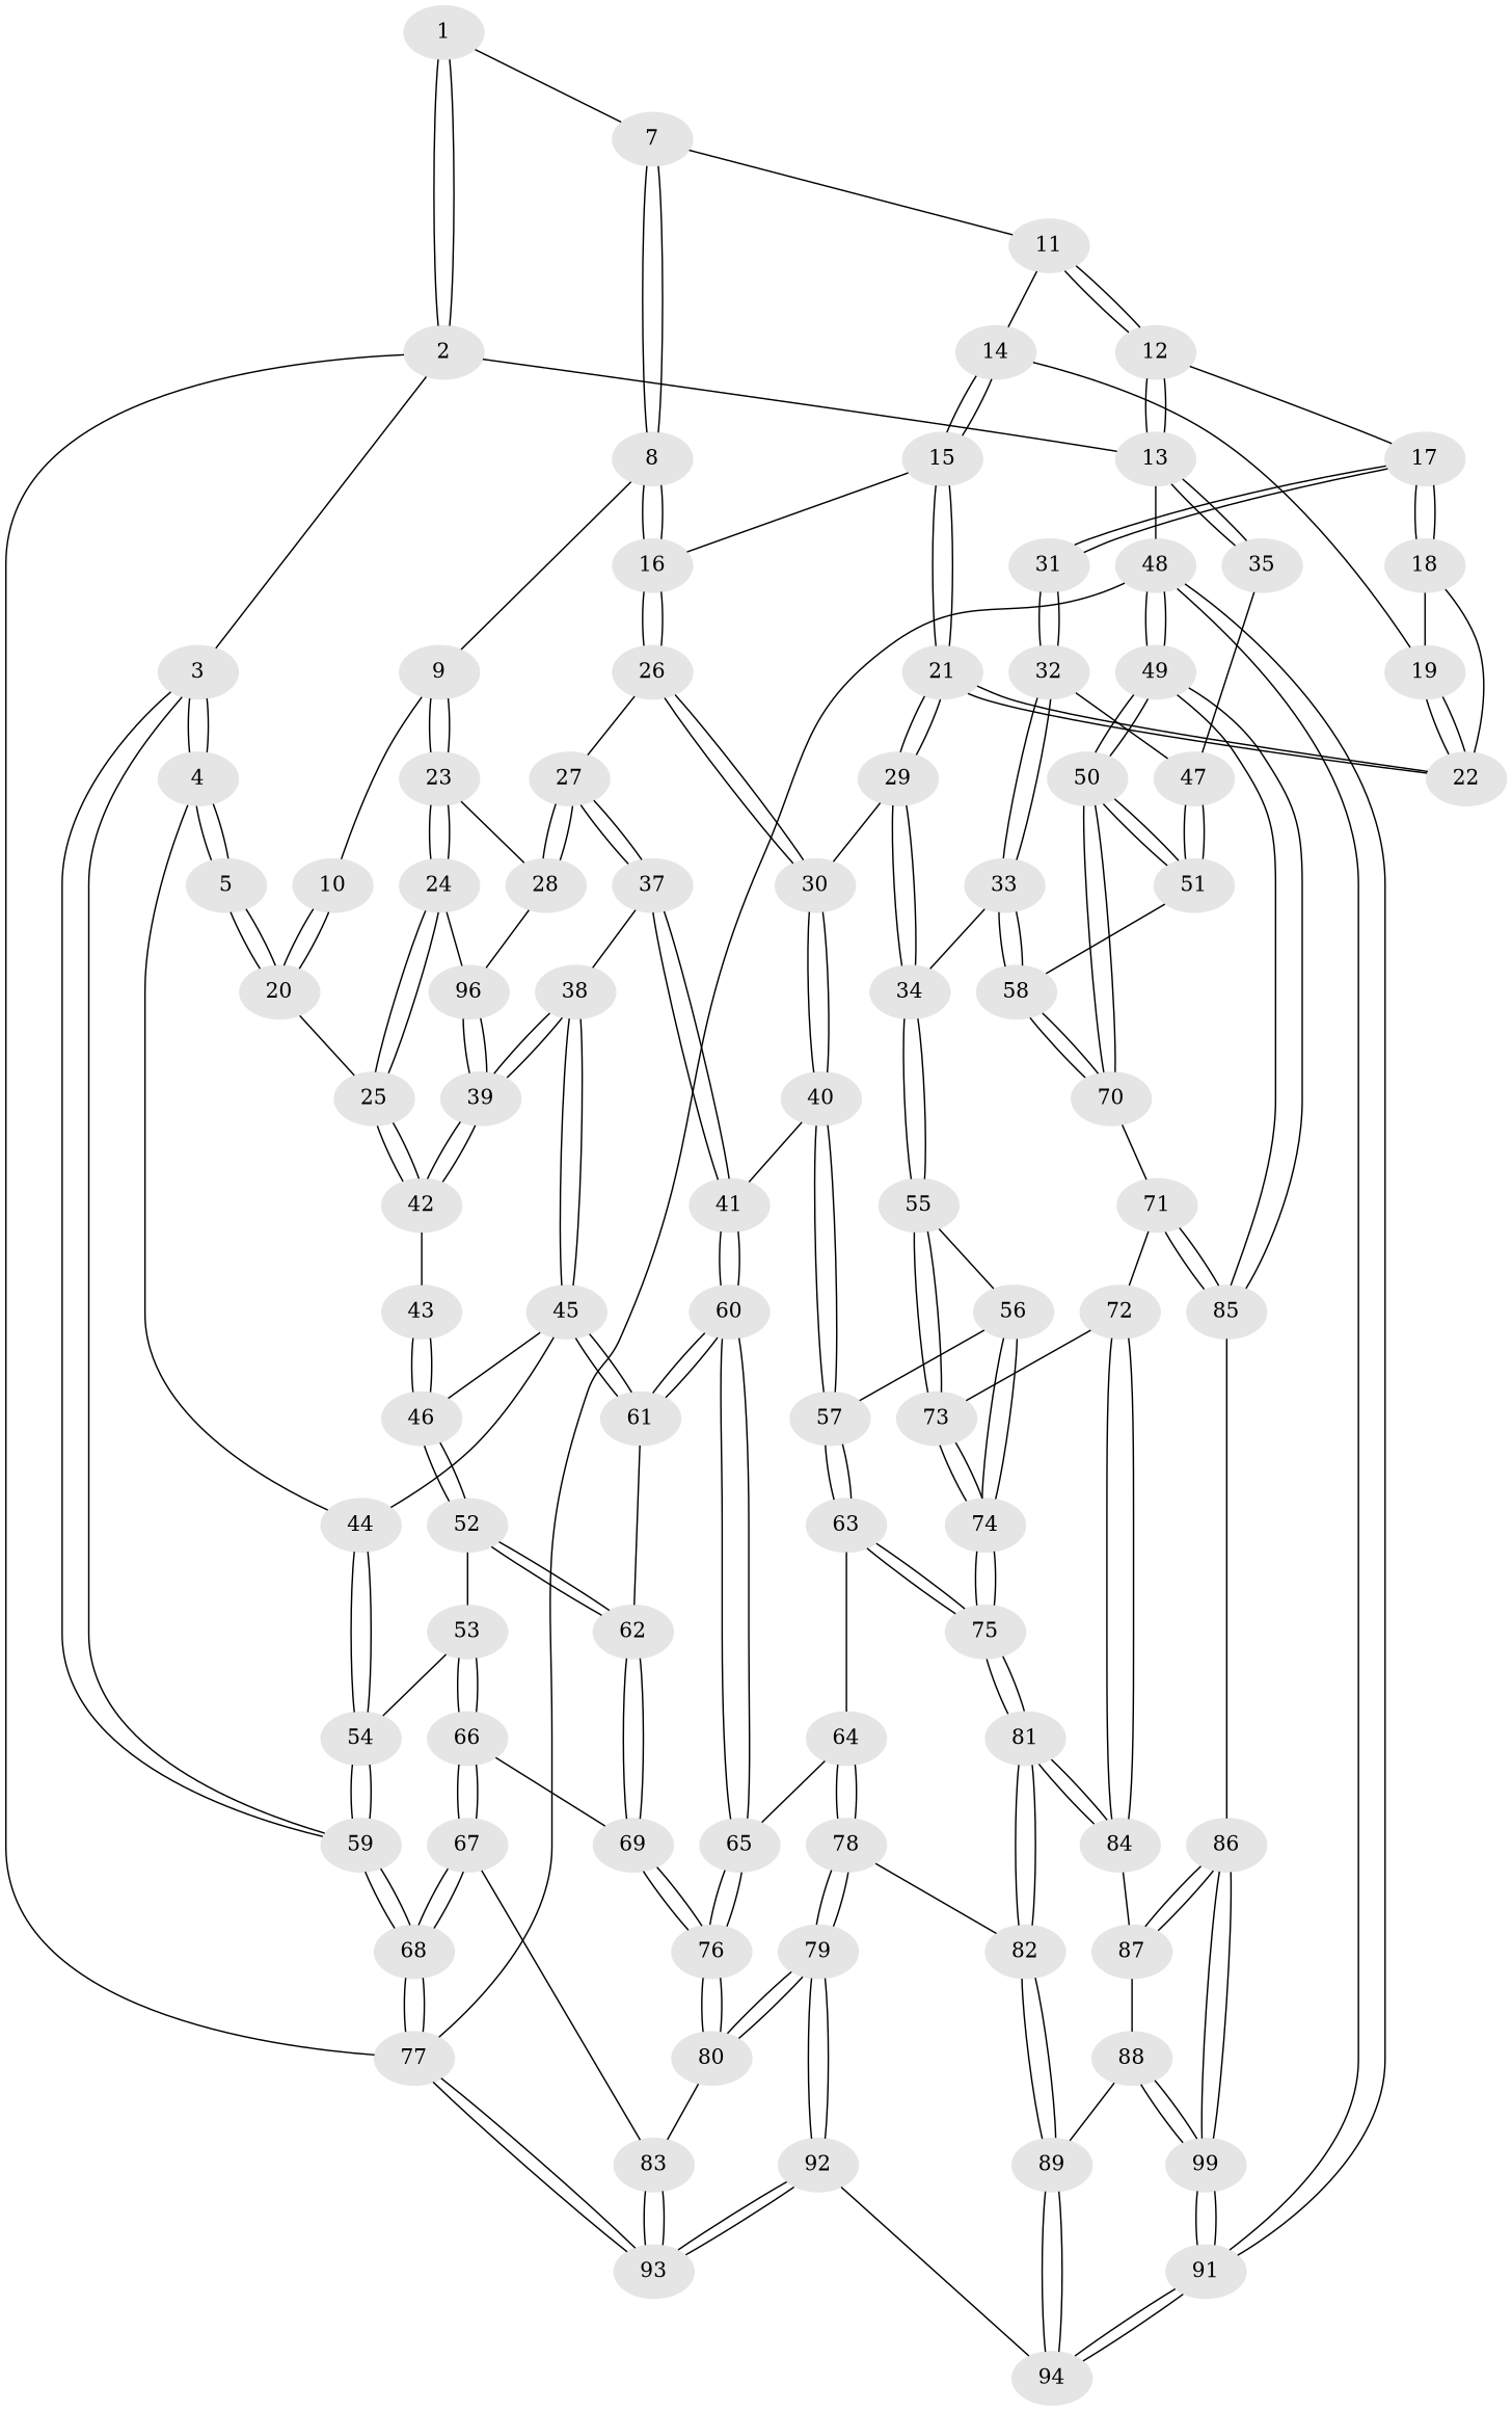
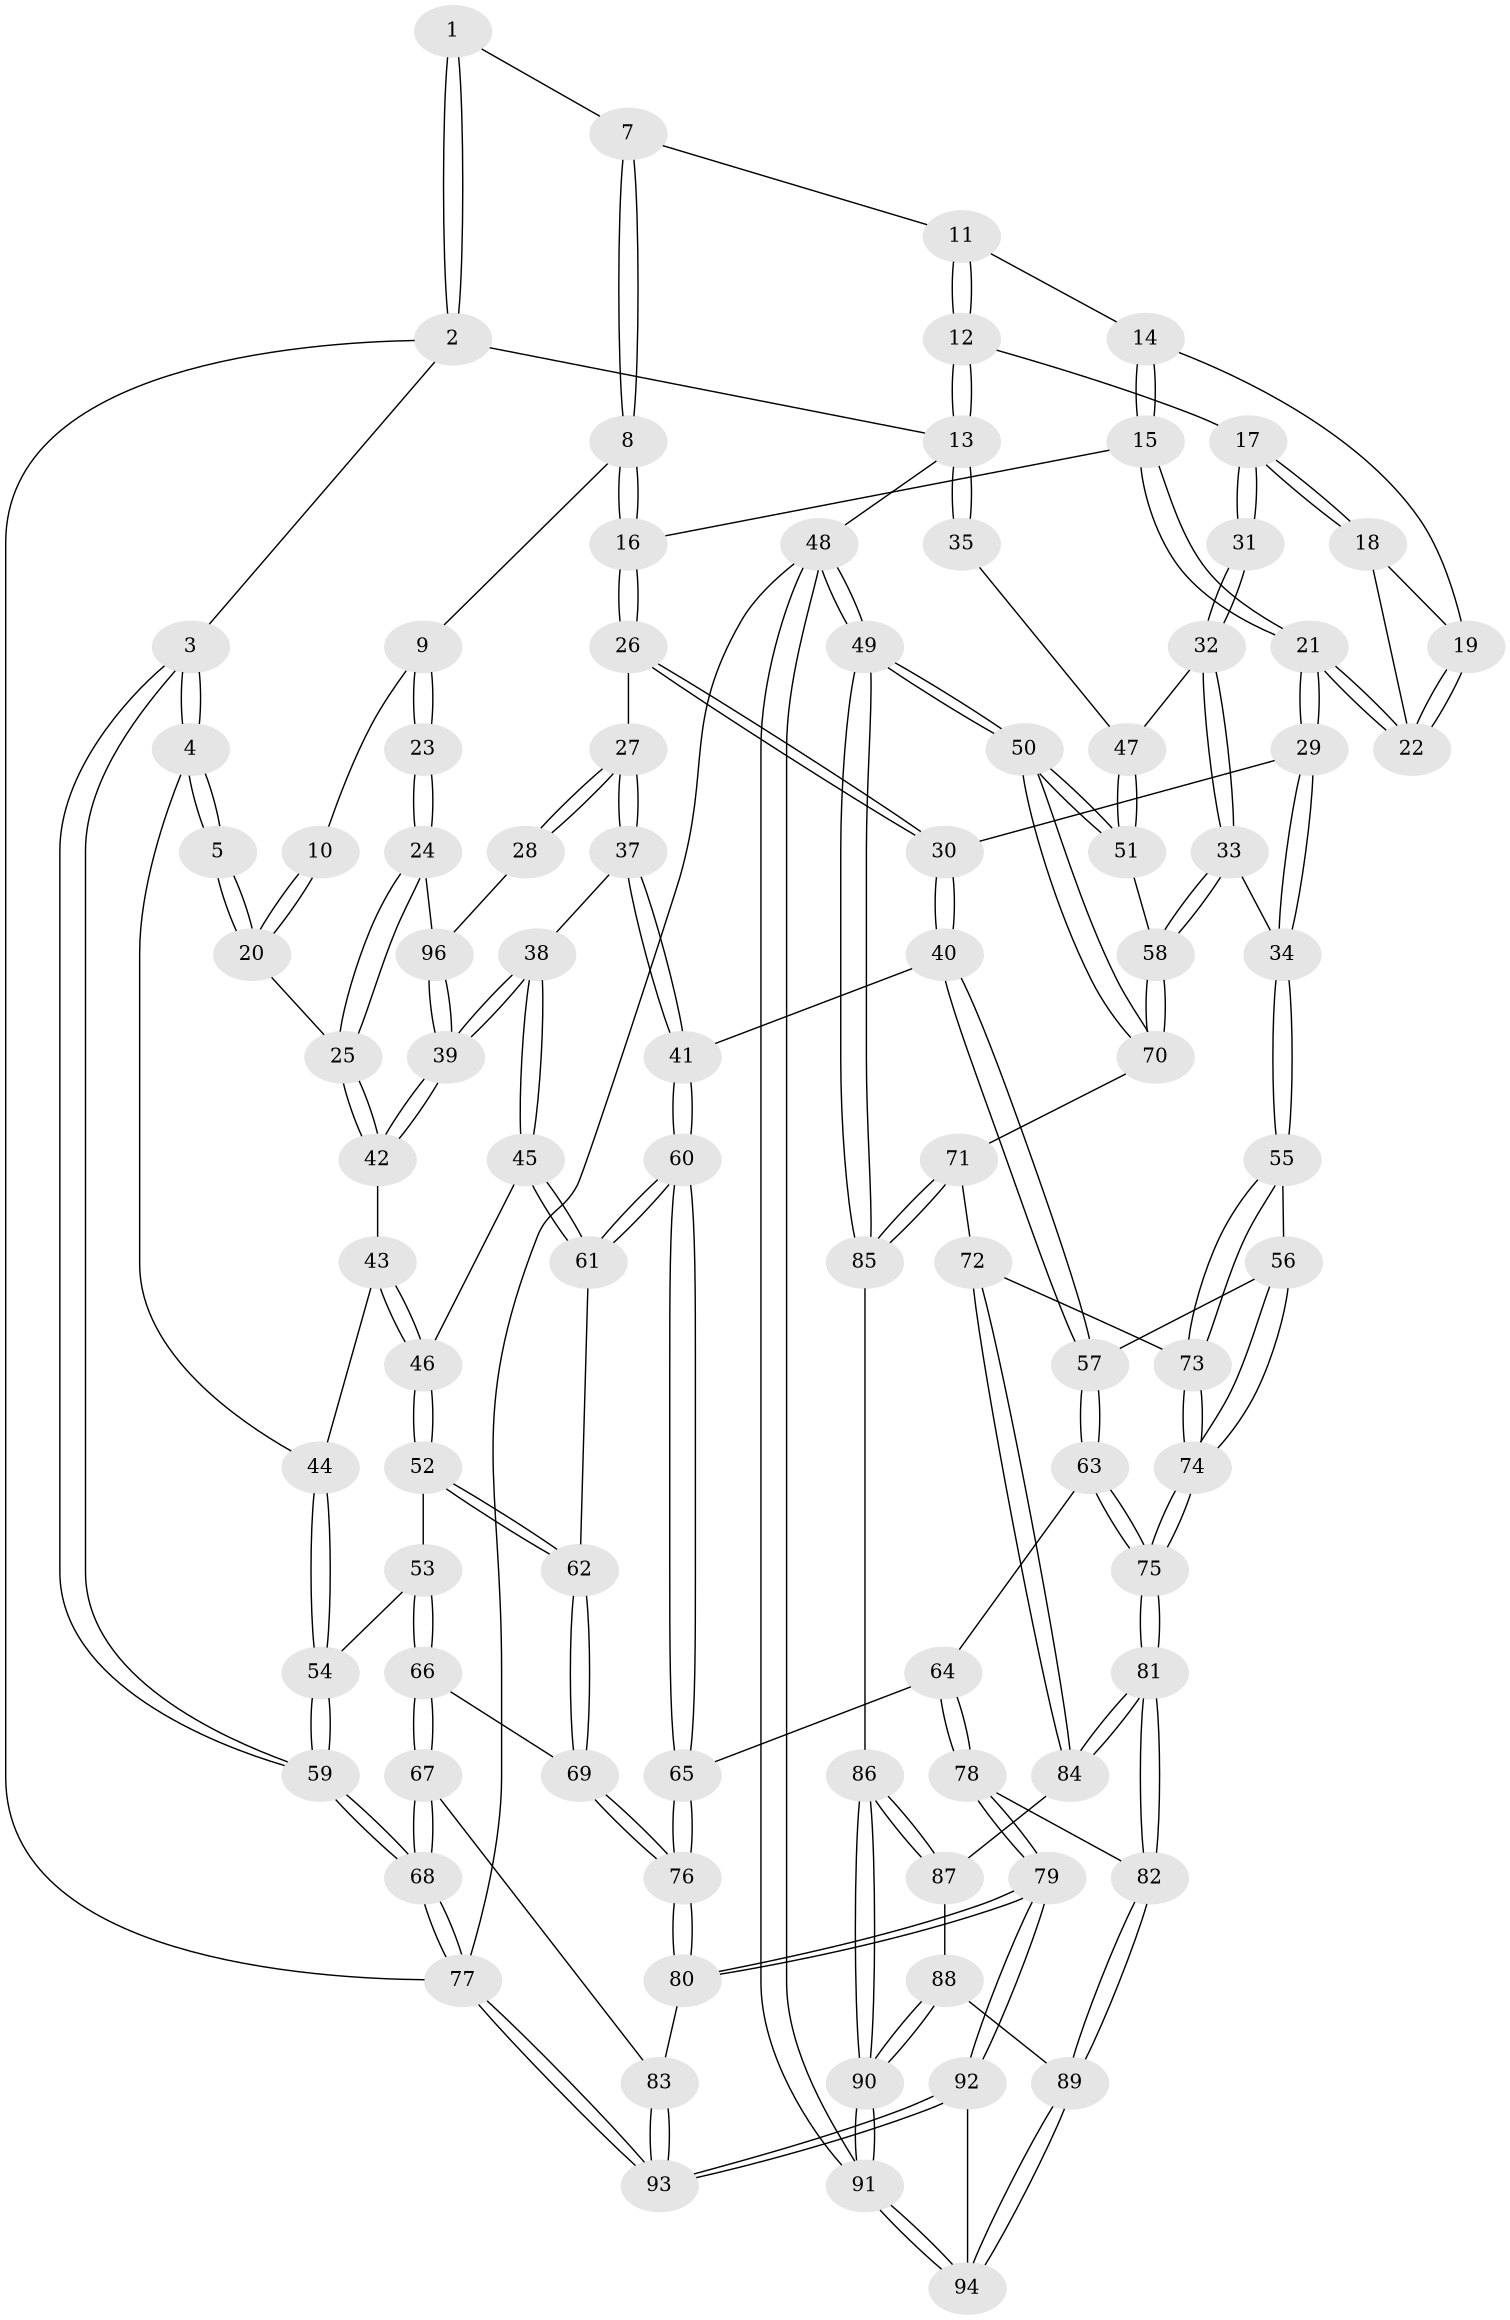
  graph {
    node [color=gray90 style=filled]
    1
    2
    7
    3
    13
    77
    8
    11
    4
    59
    35
    48
    93
    5
    44
    68
    20
    54
    25
    10
    9
    16
    12
    14
    23
    26
    24
    28
    17
    15
    19
    18
    31
    47
    49
    91
    21
    22
    29
    27
    30
    32
    42
    34
    n45 [label=96]
    39
    43
    37
    40
    38
    41
    55
    57
    33
    58
    51
    70
    56
    73
    45
    60
    46
    61
    63
    65
    52
    62
    53
    50
    85
    94
    86
    71
    66
    69
    67
    74
    75
    64
    76
    78
    81
    79
    82
    80
    83
    72
    84
    87
    92
    89
    88
-   90 [label=99]
+   90
    1 -- 2
    1 -- 2
    1 -- 7
    2 -- 3
    2 -- 13
    2 -- 77
    7 -- 8
    7 -- 8
    7 -- 11
    3 -- 4
    3 -- 4
    3 -- 59
    3 -- 59
    13 -- 35
    13 -- 35
    13 -- 48
    77 -- 93
    77 -- 93
    8 -- 9
    8 -- 16
    8 -- 16
    11 -- 12
    11 -- 12
    11 -- 14
    4 -- 5
    4 -- 5
    4 -- 44
    59 -- 68
    59 -- 68
    35 -- 47
    48 -- 77
    48 -- 49
    48 -- 49
    48 -- 91
    48 -- 91
    5 -- 20
    5 -- 20
    44 -- 54
    44 -- 54
    68 -- 77
    68 -- 77
    20 -- 25
    54 -- 59
    54 -- 59
    25 -- 42
    25 -- 42
    10 -- 20
    10 -- 20
    9 -- 10
    9 -- 23
    9 -- 23
    16 -- 26
    16 -- 26
    12 -- 13
    12 -- 13
    12 -- 17
    14 -- 15
    14 -- 15
    14 -- 19
    23 -- 24
    23 -- 24
-   23 -- 28
    26 -- 27
    26 -- 30
    26 -- 30
    24 -- 25
    24 -- 25
    24 -- n45
    28 -- n45
    17 -- 18
    17 -- 18
    17 -- 31
    17 -- 31
    15 -- 16
    15 -- 21
    15 -- 21
    19 -- 22
    19 -- 22
    18 -- 19
    18 -- 22
    31 -- 32
    31 -- 32
    47 -- 51
    47 -- 51
    49 -- 50
    49 -- 50
    49 -- 85
    49 -- 85
    91 -- 94
    91 -- 94
    21 -- 22
    21 -- 22
    21 -- 29
    21 -- 29
    29 -- 30
    29 -- 34
    29 -- 34
    27 -- 28
    27 -- 28
    27 -- 37
    27 -- 37
    30 -- 40
    30 -- 40
    32 -- 47
    32 -- 33
    32 -- 33
    42 -- 43
    34 -- 55
    34 -- 55
    n45 -- 39
    n45 -- 39
    39 -- 42
    39 -- 42
-   45 -- 44
+   43 -- 44
    43 -- 46
    43 -- 46
    37 -- 38
    37 -- 41
    37 -- 41
    40 -- 41
    40 -- 57
    40 -- 57
    38 -- 39
    38 -- 39
    38 -- 45
    38 -- 45
    41 -- 60
    41 -- 60
    55 -- 56
    55 -- 73
    55 -- 73
    57 -- 63
    57 -- 63
    33 -- 34
    33 -- 58
    33 -- 58
    58 -- 70
    58 -- 70
    51 -- 58
    70 -- 71
    56 -- 57
    56 -- 74
    56 -- 74
    73 -- 74
    73 -- 74
    45 -- 46
    45 -- 61
    45 -- 61
    60 -- 61
    60 -- 61
    60 -- 65
    60 -- 65
    46 -- 52
    46 -- 52
    61 -- 62
    63 -- 75
    63 -- 75
    63 -- 64
    65 -- 76
    65 -- 76
    52 -- 62
    52 -- 62
    52 -- 53
    62 -- 69
    62 -- 69
    53 -- 54
    53 -- 66
    53 -- 66
    50 -- 51
    50 -- 51
    50 -- 70
    50 -- 70
    85 -- 86
    86 -- 87
    86 -- 87
    86 -- 90
    86 -- 90
    71 -- 85
    71 -- 85
    71 -- 72
    66 -- 69
    66 -- 67
    66 -- 67
    69 -- 76
    69 -- 76
    67 -- 68
    67 -- 68
    67 -- 83
    74 -- 75
    74 -- 75
    75 -- 81
    75 -- 81
    64 -- 65
    64 -- 78
    64 -- 78
    76 -- 80
    76 -- 80
    78 -- 79
    78 -- 79
    78 -- 82
    81 -- 82
    81 -- 82
    81 -- 84
    81 -- 84
    79 -- 80
    79 -- 80
    79 -- 92
    79 -- 92
    82 -- 89
    82 -- 89
    80 -- 83
    83 -- 93
    83 -- 93
    72 -- 73
    72 -- 84
    72 -- 84
    84 -- 87
    87 -- 88
    92 -- 93
    92 -- 93
    92 -- 94
    89 -- 94
    89 -- 94
    88 -- 89
    88 -- 90
    88 -- 90
    90 -- 91
    90 -- 91
  }
